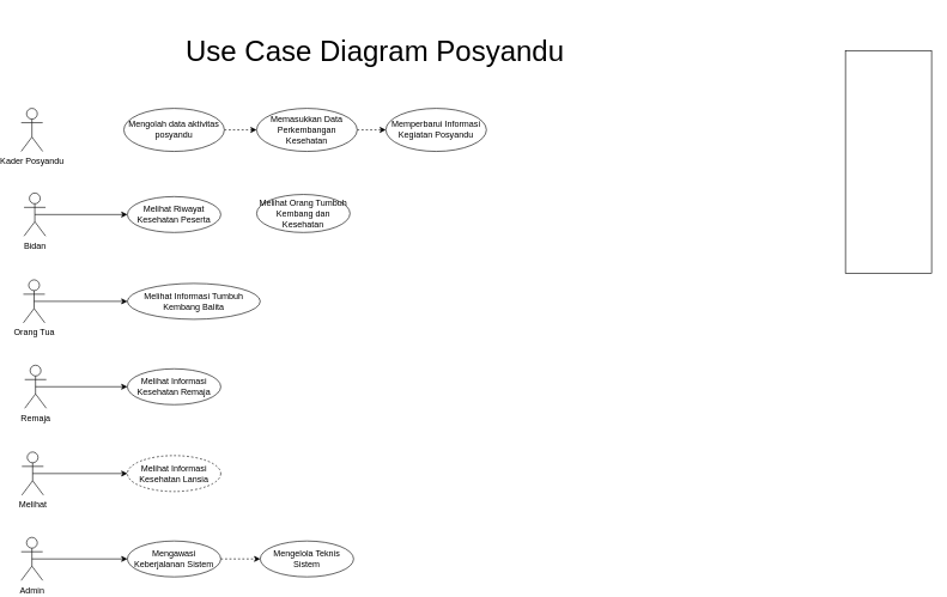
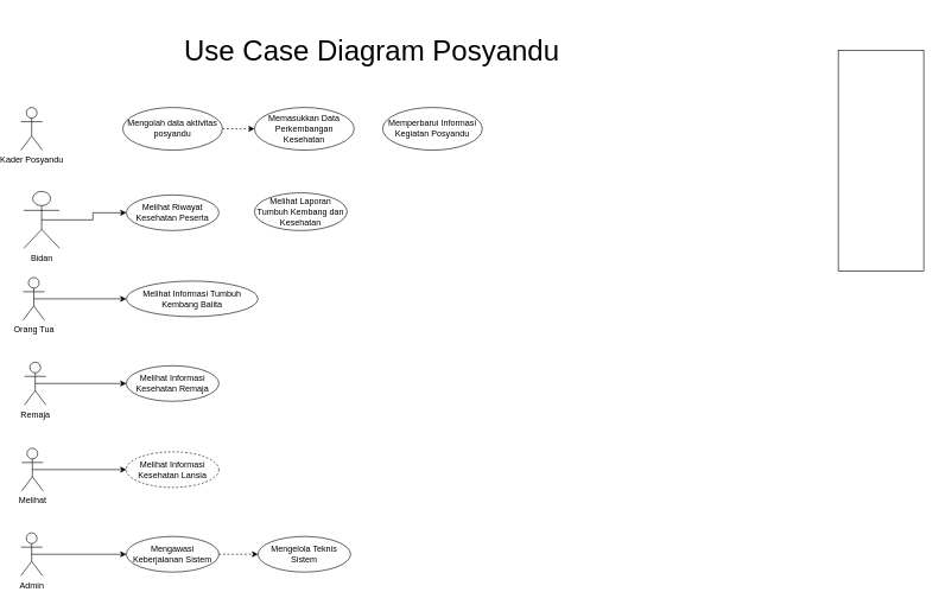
  <mxCell id="0" />
  <mxCell id="1" parent="0" />
  <mxCell id="2" value="&lt;font style=&quot;font-size: 12px;&quot;&gt;Kader Posyandu&lt;/font&gt;" style="shape=umlActor;verticalLabelPosition=bottom;verticalAlign=top;html=1;outlineConnect=0;" parent="1" vertex="1"><mxGeometry x="20" y="150" width="30" height="60" as="geometry" /></mxCell>
  <mxCell id="3" style="edgeStyle=orthogonalEdgeStyle;rounded=0;orthogonalLoop=1;jettySize=auto;html=1;exitX=0.5;exitY=0.5;exitDx=0;exitDy=0;exitPerimeter=0;" edge="1" parent="1" source="4" target="16"><mxGeometry relative="1" as="geometry" /></mxCell>
- <mxCell id="4" value="&lt;font style=&quot;font-size: 12px;&quot;&gt;Bidan&lt;/font&gt;" style="shape=umlActor;verticalLabelPosition=bottom;verticalAlign=top;html=1;outlineConnect=0;" parent="1" vertex="1"><mxGeometry x="24" y="268" width="30" height="60" as="geometry" /></mxCell>
+ <mxCell id="4" value="&lt;font style=&quot;font-size: 12px;&quot;&gt;Bidan&lt;/font&gt;" style="shape=umlActor;verticalLabelPosition=bottom;verticalAlign=top;html=1;outlineConnect=0;" parent="1" vertex="1"><mxGeometry x="24" y="268" width="50" height="80" as="geometry" /></mxCell>
  <mxCell id="5" style="edgeStyle=orthogonalEdgeStyle;rounded=0;orthogonalLoop=1;jettySize=auto;html=1;exitX=0.5;exitY=0.5;exitDx=0;exitDy=0;exitPerimeter=0;entryX=0;entryY=0.5;entryDx=0;entryDy=0;" edge="1" parent="1" source="6" target="17"><mxGeometry relative="1" as="geometry" /></mxCell>
  <mxCell id="6" value="&lt;font style=&quot;font-size: 12px;&quot;&gt;Orang Tua&lt;/font&gt;" style="shape=umlActor;verticalLabelPosition=bottom;verticalAlign=top;html=1;outlineConnect=0;" parent="1" vertex="1"><mxGeometry x="23" y="389" width="30" height="60" as="geometry" /></mxCell>
  <mxCell id="7" style="edgeStyle=orthogonalEdgeStyle;rounded=0;orthogonalLoop=1;jettySize=auto;html=1;exitX=0.5;exitY=0.5;exitDx=0;exitDy=0;exitPerimeter=0;entryX=0;entryY=0.5;entryDx=0;entryDy=0;" edge="1" parent="1" source="8" target="21"><mxGeometry relative="1" as="geometry" /></mxCell>
  <mxCell id="8" value="&lt;font style=&quot;font-size: 12px;&quot;&gt;Admin&lt;/font&gt;" style="shape=umlActor;verticalLabelPosition=bottom;verticalAlign=top;html=1;outlineConnect=0;" parent="1" vertex="1"><mxGeometry x="20" y="748" width="30" height="60" as="geometry" /></mxCell>
  <mxCell id="9" value="&lt;font style=&quot;font-size: 40px;&quot;&gt;Use Case Diagram Posyandu&lt;/font&gt;" style="text;html=1;align=center;verticalAlign=middle;whiteSpace=wrap;rounded=0;" parent="1" vertex="1"><mxGeometry x="228" y="20" width="570" height="100" as="geometry" /></mxCell>
  <mxCell id="10" style="edgeStyle=orthogonalEdgeStyle;rounded=0;orthogonalLoop=1;jettySize=auto;html=1;exitX=1;exitY=0.5;exitDx=0;exitDy=0;entryX=0;entryY=0.5;entryDx=0;entryDy=0;dashed=1;" edge="1" parent="1" source="11" target="24"><mxGeometry relative="1" as="geometry" /></mxCell>
  <mxCell id="11" value="Mengolah data aktivitas posyandu" style="ellipse;whiteSpace=wrap;html=1;" parent="1" vertex="1"><mxGeometry x="163" y="150" width="140" height="60" as="geometry" /></mxCell>
  <mxCell id="12" style="edgeStyle=orthogonalEdgeStyle;rounded=0;orthogonalLoop=1;jettySize=auto;html=1;exitX=0.5;exitY=0.5;exitDx=0;exitDy=0;exitPerimeter=0;entryX=0;entryY=0.5;entryDx=0;entryDy=0;" edge="1" parent="1" source="13" target="18"><mxGeometry relative="1" as="geometry" /></mxCell>
  <mxCell id="13" value="&lt;font style=&quot;font-size: 12px;&quot;&gt;Remaja&lt;/font&gt;" style="shape=umlActor;verticalLabelPosition=bottom;verticalAlign=top;html=1;outlineConnect=0;" vertex="1" parent="1"><mxGeometry x="25" y="508" width="30" height="60" as="geometry" /></mxCell>
  <mxCell id="14" style="edgeStyle=orthogonalEdgeStyle;rounded=0;orthogonalLoop=1;jettySize=auto;html=1;exitX=0.5;exitY=0.5;exitDx=0;exitDy=0;exitPerimeter=0;entryX=0;entryY=0.5;entryDx=0;entryDy=0;" edge="1" parent="1" source="15" target="19"><mxGeometry relative="1" as="geometry" /></mxCell>
  <mxCell id="15" value="&lt;font style=&quot;font-size: 12px;&quot;&gt;Melihat&lt;/font&gt;" style="shape=umlActor;verticalLabelPosition=bottom;verticalAlign=top;html=1;outlineConnect=0;" vertex="1" parent="1"><mxGeometry x="21" y="629" width="30" height="60" as="geometry" /></mxCell>
  <mxCell id="16" value="Melihat Riwayat Kesehatan Peserta" style="ellipse;whiteSpace=wrap;html=1;" vertex="1" parent="1"><mxGeometry x="168" y="273" width="130" height="50" as="geometry" /></mxCell>
  <mxCell id="17" value="Melihat Informasi Tumbuh Kembang Balita" style="ellipse;whiteSpace=wrap;html=1;" vertex="1" parent="1"><mxGeometry x="168" y="394" width="185" height="50" as="geometry" /></mxCell>
  <mxCell id="18" value="Melihat Informasi Kesehatan Remaja" style="ellipse;whiteSpace=wrap;html=1;" vertex="1" parent="1"><mxGeometry x="168" y="513" width="130" height="50" as="geometry" /></mxCell>
  <mxCell id="19" value="Melihat Informasi Kesehatan Lansia" style="ellipse;whiteSpace=wrap;html=1;dashed=1;" vertex="1" parent="1"><mxGeometry x="168" y="634" width="130" height="50" as="geometry" /></mxCell>
  <mxCell id="20" style="edgeStyle=orthogonalEdgeStyle;rounded=0;orthogonalLoop=1;jettySize=auto;html=1;exitX=1;exitY=0.5;exitDx=0;exitDy=0;entryX=0;entryY=0.5;entryDx=0;entryDy=0;dashed=1;" edge="1" parent="1" source="21" target="27"><mxGeometry relative="1" as="geometry" /></mxCell>
  <mxCell id="21" value="Mengawasi Keberjalanan Sistem" style="ellipse;whiteSpace=wrap;html=1;" vertex="1" parent="1"><mxGeometry x="168" y="753" width="130" height="50" as="geometry" /></mxCell>
  <mxCell id="22" value="" style="rounded=0;whiteSpace=wrap;html=1;" vertex="1" parent="1"><mxGeometry x="1168" y="70" width="120" height="310" as="geometry" /></mxCell>
- <mxCell id="23" style="edgeStyle=orthogonalEdgeStyle;rounded=0;orthogonalLoop=1;jettySize=auto;html=1;exitX=1;exitY=0.5;exitDx=0;exitDy=0;entryX=0;entryY=0.5;entryDx=0;entryDy=0;dashed=1;" edge="1" parent="1" source="24" target="25"><mxGeometry relative="1" as="geometry" /></mxCell>
  <mxCell id="24" value="Memasukkan Data Perkembangan Kesehatan" style="ellipse;whiteSpace=wrap;html=1;" vertex="1" parent="1"><mxGeometry x="348" y="150" width="140" height="60" as="geometry" /></mxCell>
  <mxCell id="25" value="Memperbarui Informasi Kegiatan Posyandu" style="ellipse;whiteSpace=wrap;html=1;" vertex="1" parent="1"><mxGeometry x="528" y="150" width="140" height="60" as="geometry" /></mxCell>
- <mxCell id="26" value="Melihat Orang Tumbuh Kembang dan Kesehatan" style="ellipse;whiteSpace=wrap;html=1;" vertex="1" parent="1"><mxGeometry x="348" y="270" width="130" height="53" as="geometry" /></mxCell>
+ <mxCell id="26" value="Melihat Laporan Tumbuh Kembang dan Kesehatan" style="ellipse;whiteSpace=wrap;html=1;" vertex="1" parent="1"><mxGeometry x="348" y="270" width="130" height="53" as="geometry" /></mxCell>
  <mxCell id="27" value="Mengelola Teknis Sistem" style="ellipse;whiteSpace=wrap;html=1;" vertex="1" parent="1"><mxGeometry x="353" y="753" width="130" height="50" as="geometry" /></mxCell>
